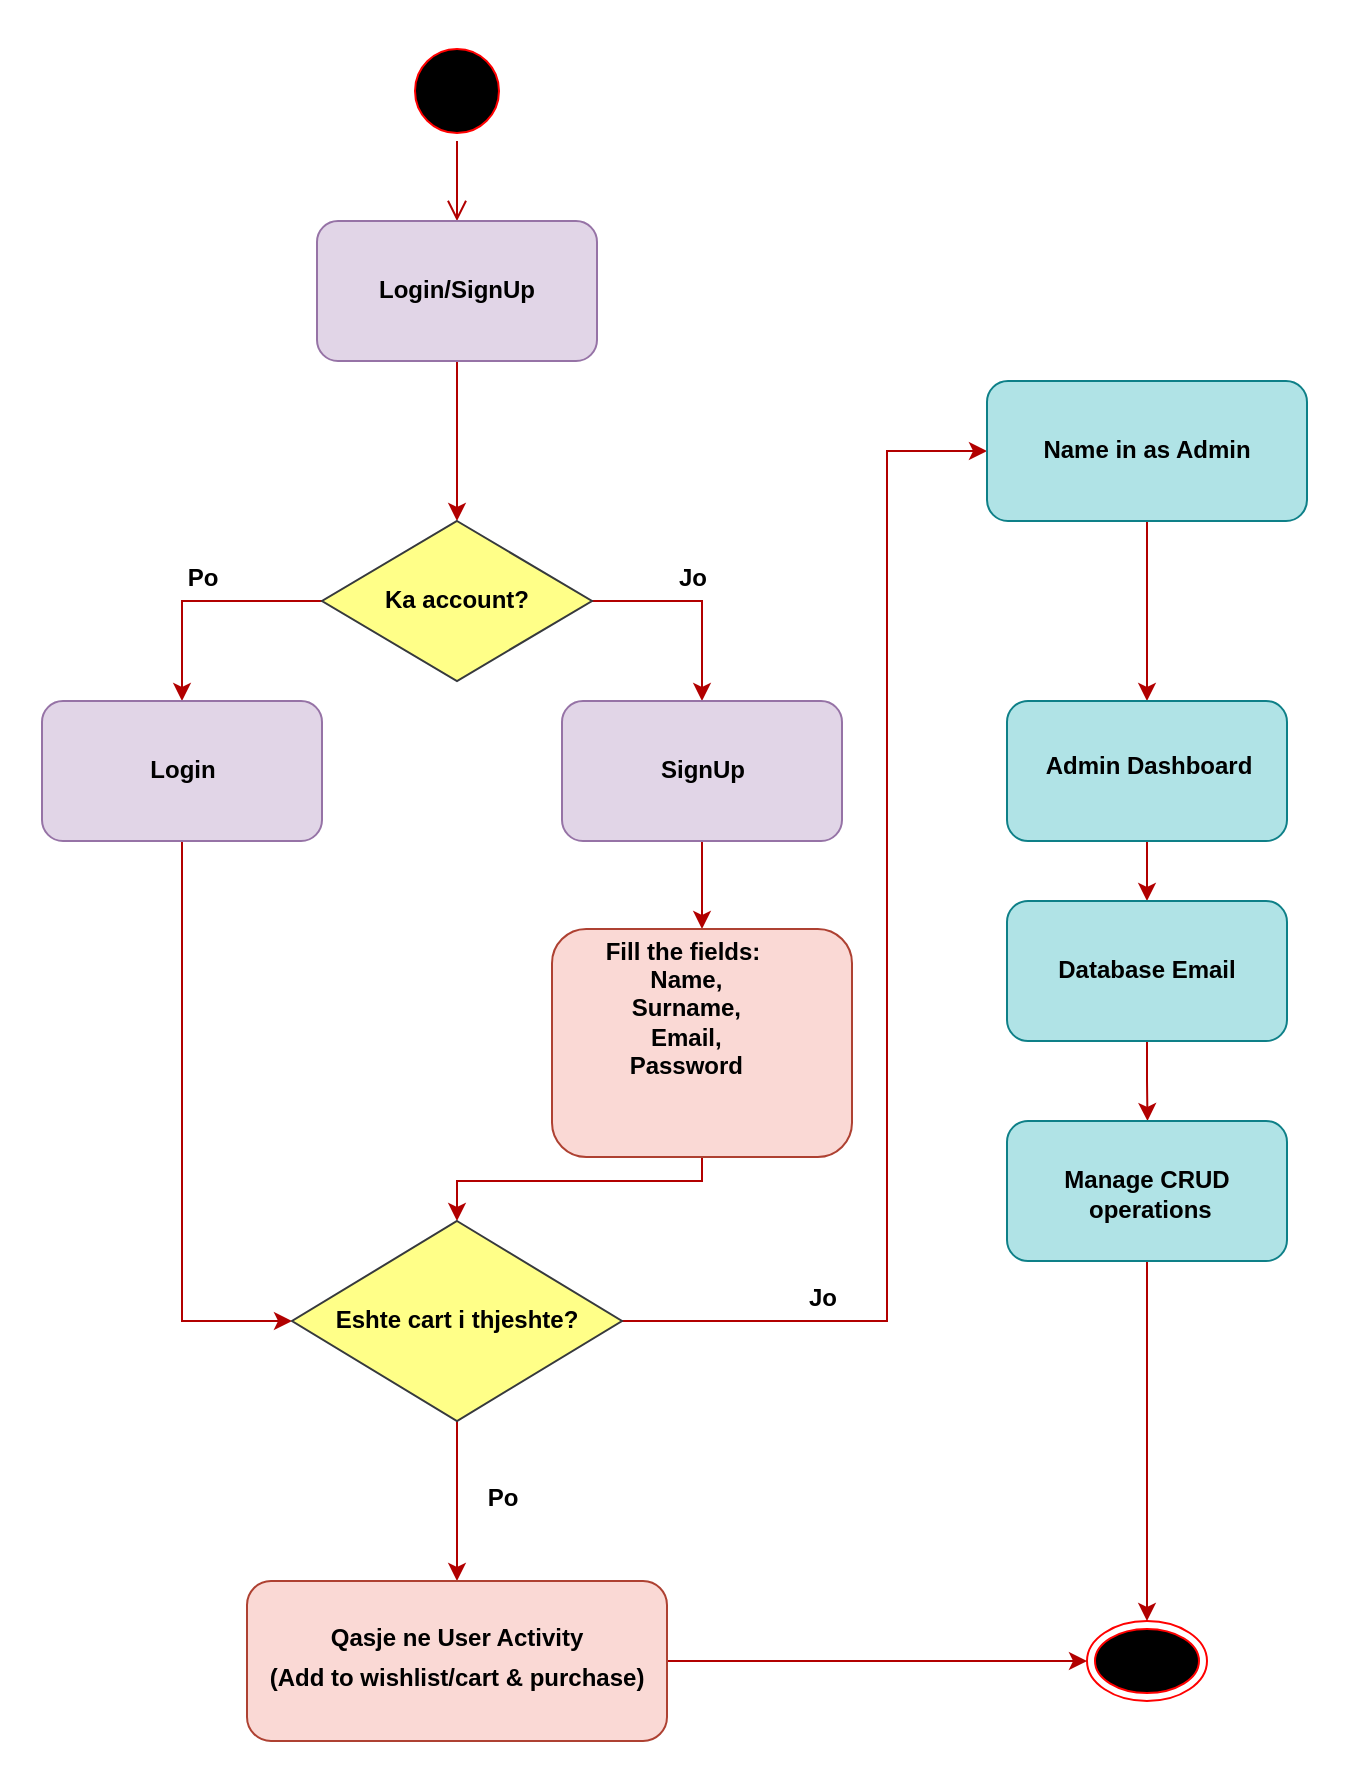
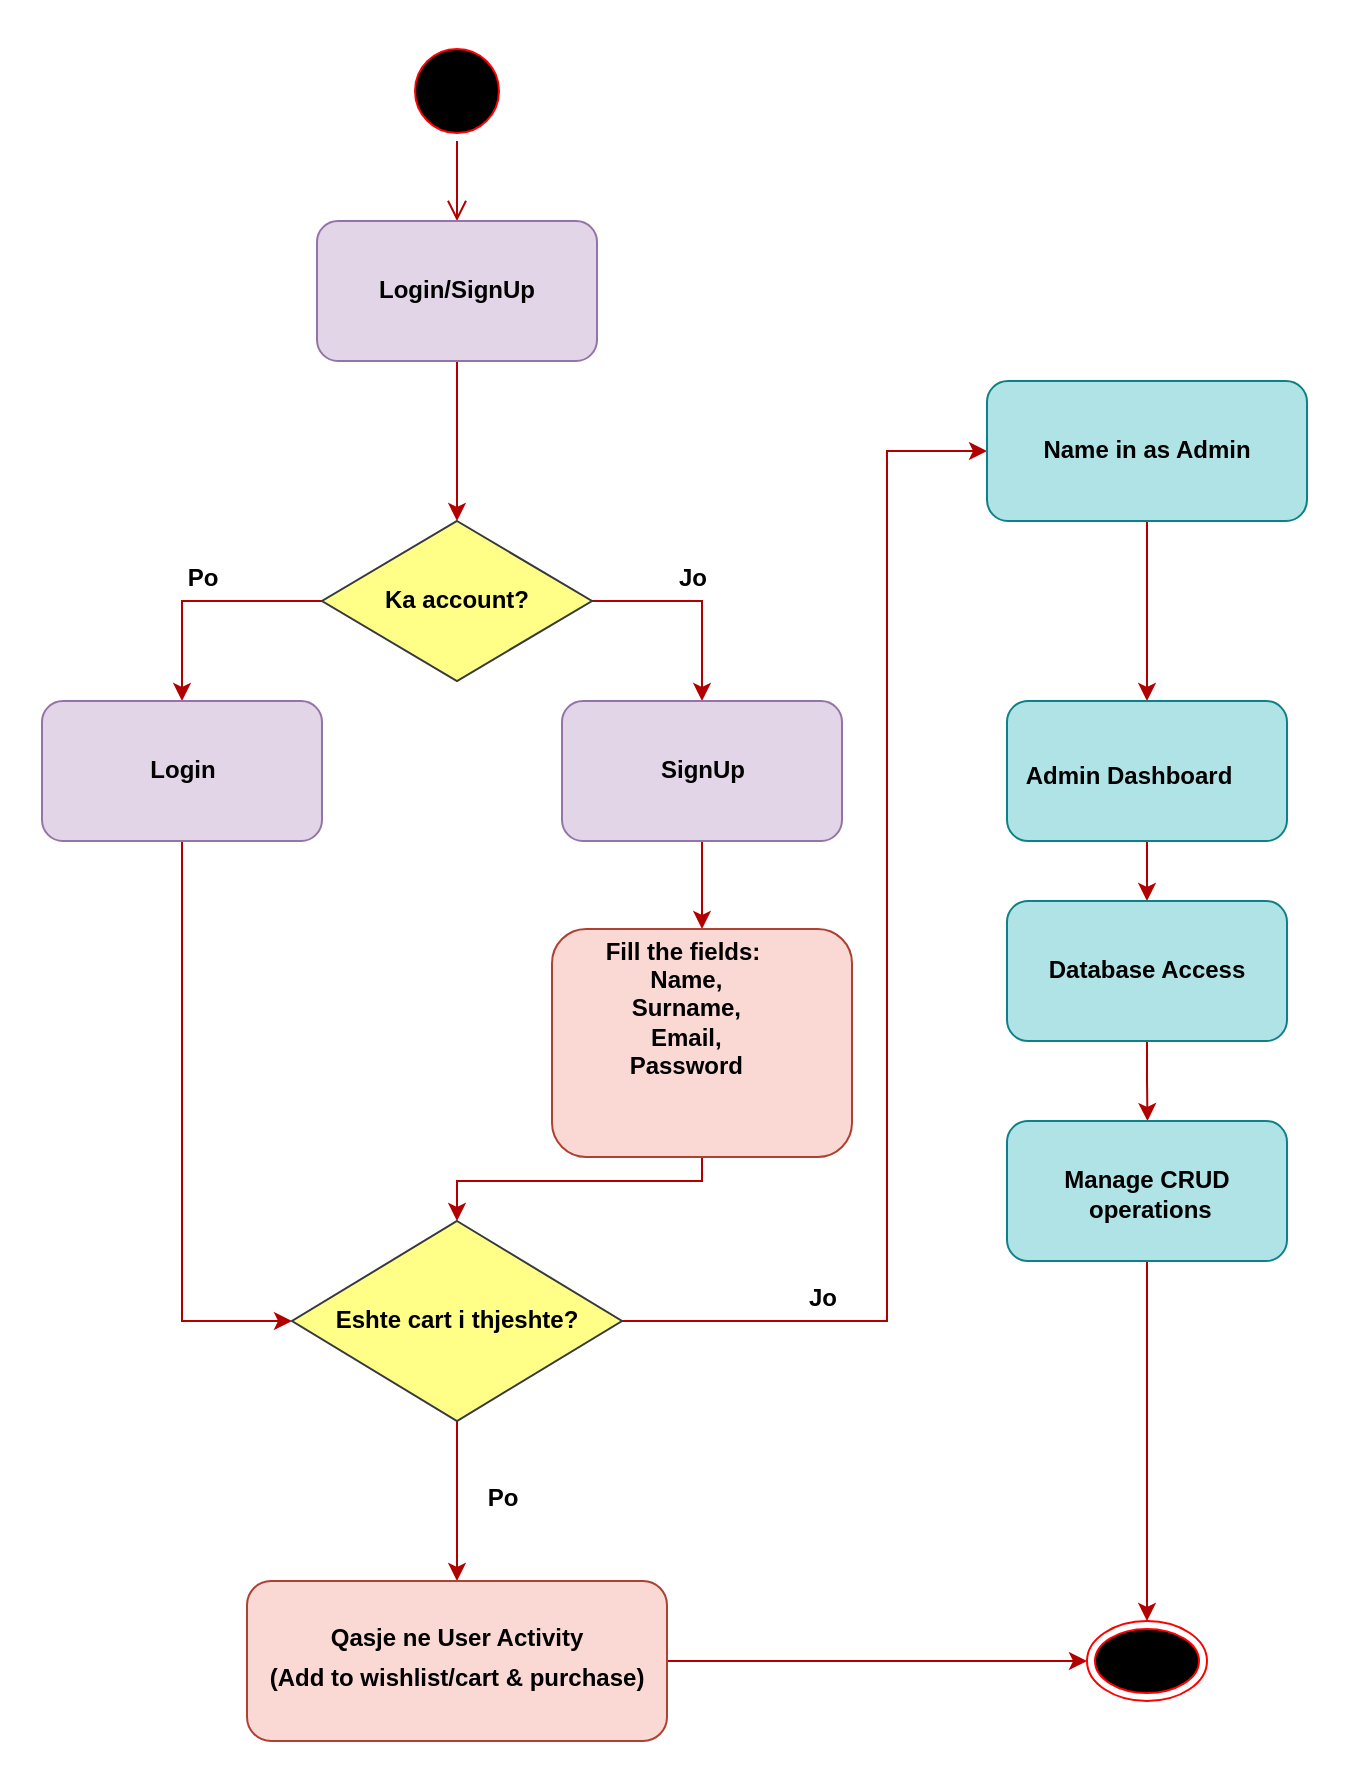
  <mxCell id="0" />
  <mxCell id="1" parent="0" />
  <mxCell id="2" value="" style="ellipse;html=1;shape=startState;fillColor=#000000;strokeColor=#ff0000;" vertex="1" parent="1"><mxGeometry x="203" y="20" width="50" height="50" as="geometry" /></mxCell>
  <mxCell id="3" value="" style="edgeStyle=orthogonalEdgeStyle;html=1;verticalAlign=bottom;endArrow=open;endSize=8;strokeColor=#B20000;rounded=0;fillColor=#e51400;" edge="1" source="2" parent="1"><mxGeometry relative="1" as="geometry"><mxPoint x="228" y="110" as="targetPoint" /></mxGeometry></mxCell>
  <mxCell id="4" value="" style="ellipse;html=1;shape=endState;fillColor=#000000;strokeColor=#ff0000;" vertex="1" parent="1"><mxGeometry x="543" y="810" width="60" height="40" as="geometry" /></mxCell>
  <mxCell id="5" style="edgeStyle=orthogonalEdgeStyle;rounded=0;orthogonalLoop=1;jettySize=auto;html=1;exitX=0.5;exitY=1;exitDx=0;exitDy=0;entryX=0.5;entryY=0;entryDx=0;entryDy=0;fillColor=#e51400;strokeColor=#B20000;" edge="1" parent="1" source="6" target="10"><mxGeometry relative="1" as="geometry" /></mxCell>
  <mxCell id="6" value="" style="rounded=1;whiteSpace=wrap;html=1;fillColor=#e1d5e7;strokeColor=#9673a6;" vertex="1" parent="1"><mxGeometry x="158" y="110" width="140" height="70" as="geometry" /></mxCell>
  <mxCell id="7" value="Login/SignUp" style="text;align=center;fontStyle=1;verticalAlign=middle;spacingLeft=3;spacingRight=3;strokeColor=none;rotatable=0;points=[[0,0.5],[1,0.5]];portConstraint=eastwest;html=1;" vertex="1" parent="1"><mxGeometry x="180.5" y="126" width="95" height="38" as="geometry" /></mxCell>
  <mxCell id="8" style="edgeStyle=orthogonalEdgeStyle;rounded=0;orthogonalLoop=1;jettySize=auto;html=1;exitX=0;exitY=0.5;exitDx=0;exitDy=0;entryX=0.5;entryY=0;entryDx=0;entryDy=0;fillColor=#e51400;strokeColor=#B20000;" edge="1" parent="1" source="10" target="15"><mxGeometry relative="1" as="geometry" /></mxCell>
  <mxCell id="9" style="edgeStyle=orthogonalEdgeStyle;rounded=0;orthogonalLoop=1;jettySize=auto;html=1;exitX=1;exitY=0.5;exitDx=0;exitDy=0;entryX=0.5;entryY=0;entryDx=0;entryDy=0;fillColor=#e51400;strokeColor=#B20000;" edge="1" parent="1" source="10" target="13"><mxGeometry relative="1" as="geometry" /></mxCell>
  <mxCell id="10" value="" style="rhombus;whiteSpace=wrap;html=1;fillColor=#ffff88;strokeColor=#36393d;" vertex="1" parent="1"><mxGeometry x="160.5" y="260" width="135" height="80" as="geometry" /></mxCell>
  <mxCell id="11" value="Ka account?" style="text;align=center;fontStyle=1;verticalAlign=middle;spacingLeft=3;spacingRight=3;strokeColor=none;rotatable=0;points=[[0,0.5],[1,0.5]];portConstraint=eastwest;html=1;" vertex="1" parent="1"><mxGeometry x="180.5" y="281" width="95" height="38" as="geometry" /></mxCell>
  <mxCell id="12" style="edgeStyle=orthogonalEdgeStyle;rounded=0;orthogonalLoop=1;jettySize=auto;html=1;exitX=0.5;exitY=1;exitDx=0;exitDy=0;fillColor=#e51400;strokeColor=#B20000;" edge="1" parent="1" source="13" target="19"><mxGeometry relative="1" as="geometry"><mxPoint x="350.5" y="510" as="targetPoint" /></mxGeometry></mxCell>
  <mxCell id="13" value="" style="rounded=1;whiteSpace=wrap;html=1;fillColor=#e1d5e7;strokeColor=#9673a6;" vertex="1" parent="1"><mxGeometry x="280.5" y="350" width="140" height="70" as="geometry" /></mxCell>
  <mxCell id="14" style="edgeStyle=orthogonalEdgeStyle;rounded=0;orthogonalLoop=1;jettySize=auto;html=1;exitX=0.5;exitY=1;exitDx=0;exitDy=0;entryX=0;entryY=0.5;entryDx=0;entryDy=0;fillColor=#e51400;strokeColor=#B20000;" edge="1" parent="1" source="15" target="23"><mxGeometry relative="1" as="geometry" /></mxCell>
  <mxCell id="15" value="" style="rounded=1;whiteSpace=wrap;html=1;fillColor=#e1d5e7;strokeColor=#9673a6;" vertex="1" parent="1"><mxGeometry x="20.5" y="350" width="140" height="70" as="geometry" /></mxCell>
  <mxCell id="16" value="SignUp" style="text;align=center;fontStyle=1;verticalAlign=middle;spacingLeft=3;spacingRight=3;strokeColor=none;rotatable=0;points=[[0,0.5],[1,0.5]];portConstraint=eastwest;html=1;" vertex="1" parent="1"><mxGeometry x="303" y="366" width="95" height="38" as="geometry" /></mxCell>
  <mxCell id="17" value="Login" style="text;align=center;fontStyle=1;verticalAlign=middle;spacingLeft=3;spacingRight=3;strokeColor=none;rotatable=0;points=[[0,0.5],[1,0.5]];portConstraint=eastwest;html=1;" vertex="1" parent="1"><mxGeometry x="43" y="366" width="95" height="38" as="geometry" /></mxCell>
  <mxCell id="18" style="edgeStyle=orthogonalEdgeStyle;rounded=0;orthogonalLoop=1;jettySize=auto;html=1;exitX=0.5;exitY=1;exitDx=0;exitDy=0;entryX=0.5;entryY=0;entryDx=0;entryDy=0;fillColor=#e51400;strokeColor=#B20000;" edge="1" parent="1" source="19" target="23"><mxGeometry relative="1" as="geometry"><Array as="points"><mxPoint x="351" y="590" /><mxPoint x="228" y="590" /></Array></mxGeometry></mxCell>
  <mxCell id="19" value="" style="rounded=1;whiteSpace=wrap;html=1;fillColor=#fad9d5;strokeColor=#ae4132;" vertex="1" parent="1"><mxGeometry x="275.5" y="464" width="150" height="114" as="geometry" /></mxCell>
  <mxCell id="20" value="Fill the fields:&lt;div&gt;&amp;nbsp;Name,&lt;div&gt;&amp;nbsp;Surname,&lt;div&gt;&amp;nbsp;Email,&lt;/div&gt;&lt;div&gt;&amp;nbsp;Password&lt;/div&gt;&lt;/div&gt;&lt;/div&gt;" style="text;align=center;fontStyle=1;verticalAlign=middle;spacingLeft=3;spacingRight=3;strokeColor=none;rotatable=0;points=[[0,0.5],[1,0.5]];portConstraint=eastwest;html=1;" vertex="1" parent="1"><mxGeometry x="293" y="485" width="95" height="38" as="geometry" /></mxCell>
  <mxCell id="21" style="edgeStyle=orthogonalEdgeStyle;rounded=0;orthogonalLoop=1;jettySize=auto;html=1;exitX=0.5;exitY=1;exitDx=0;exitDy=0;entryX=0.5;entryY=0;entryDx=0;entryDy=0;fillColor=#e51400;strokeColor=#B20000;" edge="1" parent="1" source="23" target="30"><mxGeometry relative="1" as="geometry"><mxPoint x="228" y="780" as="targetPoint" /></mxGeometry></mxCell>
  <mxCell id="22" style="edgeStyle=orthogonalEdgeStyle;rounded=0;orthogonalLoop=1;jettySize=auto;html=1;exitX=1;exitY=0.5;exitDx=0;exitDy=0;entryX=0;entryY=0.5;entryDx=0;entryDy=0;fillColor=#e51400;strokeColor=#B20000;" edge="1" parent="1" source="23" target="35"><mxGeometry relative="1" as="geometry"><mxPoint x="403" y="660" as="targetPoint" /><Array as="points"><mxPoint x="443" y="660" /><mxPoint x="443" y="225" /></Array></mxGeometry></mxCell>
  <mxCell id="23" value="" style="rhombus;whiteSpace=wrap;html=1;fillColor=#ffff88;strokeColor=#36393d;" vertex="1" parent="1"><mxGeometry x="145.5" y="610" width="165" height="100" as="geometry" /></mxCell>
  <mxCell id="24" value="Eshte cart i thjeshte?" style="text;align=center;fontStyle=1;verticalAlign=middle;spacingLeft=3;spacingRight=3;strokeColor=none;rotatable=0;points=[[0,0.5],[1,0.5]];portConstraint=eastwest;html=1;" vertex="1" parent="1"><mxGeometry x="180.5" y="641" width="95" height="38" as="geometry" /></mxCell>
  <mxCell id="25" value="Jo" style="text;align=center;fontStyle=1;verticalAlign=middle;spacingLeft=3;spacingRight=3;strokeColor=none;rotatable=0;points=[[0,0.5],[1,0.5]];portConstraint=eastwest;html=1;" vertex="1" parent="1"><mxGeometry x="298" y="270" width="95" height="38" as="geometry" /></mxCell>
  <mxCell id="26" value="Po" style="text;align=center;fontStyle=1;verticalAlign=middle;spacingLeft=3;spacingRight=3;strokeColor=none;rotatable=0;points=[[0,0.5],[1,0.5]];portConstraint=eastwest;html=1;" vertex="1" parent="1"><mxGeometry x="53" y="270" width="95" height="38" as="geometry" /></mxCell>
  <mxCell id="27" value="Po" style="text;align=center;fontStyle=1;verticalAlign=middle;spacingLeft=3;spacingRight=3;strokeColor=none;rotatable=0;points=[[0,0.5],[1,0.5]];portConstraint=eastwest;html=1;" vertex="1" parent="1"><mxGeometry x="203" y="730" width="95" height="38" as="geometry" /></mxCell>
  <mxCell id="28" value="Jo" style="text;align=center;fontStyle=1;verticalAlign=middle;spacingLeft=3;spacingRight=3;strokeColor=none;rotatable=0;points=[[0,0.5],[1,0.5]];portConstraint=eastwest;html=1;" vertex="1" parent="1"><mxGeometry x="363" y="630" width="95" height="38" as="geometry" /></mxCell>
  <mxCell id="29" style="edgeStyle=orthogonalEdgeStyle;rounded=0;orthogonalLoop=1;jettySize=auto;html=1;exitX=1;exitY=0.5;exitDx=0;exitDy=0;entryX=0;entryY=0.5;entryDx=0;entryDy=0;fillColor=#e51400;strokeColor=#B20000;" edge="1" parent="1" source="30" target="4"><mxGeometry relative="1" as="geometry" /></mxCell>
  <mxCell id="30" value="" style="rounded=1;whiteSpace=wrap;html=1;fillColor=#fad9d5;strokeColor=#ae4132;" vertex="1" parent="1"><mxGeometry x="123" y="790" width="210" height="80" as="geometry" /></mxCell>
  <mxCell id="31" value="Qasje ne User Activity" style="text;align=center;fontStyle=1;verticalAlign=middle;spacingLeft=3;spacingRight=3;strokeColor=none;rotatable=0;points=[[0,0.5],[1,0.5]];portConstraint=eastwest;html=1;" vertex="1" parent="1"><mxGeometry x="180.5" y="800" width="95" height="38" as="geometry" /></mxCell>
  <mxCell id="32" value="(Add to wishlist/cart &amp;amp; purchase)" style="text;align=center;fontStyle=1;verticalAlign=middle;spacingLeft=3;spacingRight=3;strokeColor=none;rotatable=0;points=[[0,0.5],[1,0.5]];portConstraint=eastwest;html=1;" vertex="1" parent="1"><mxGeometry x="180.5" y="820" width="95" height="38" as="geometry" /></mxCell>
  <mxCell id="33" style="edgeStyle=orthogonalEdgeStyle;rounded=0;orthogonalLoop=1;jettySize=auto;html=1;exitX=1;exitY=0.5;exitDx=0;exitDy=0;" edge="1" parent="1" source="32" target="32"><mxGeometry relative="1" as="geometry" /></mxCell>
  <mxCell id="34" style="edgeStyle=orthogonalEdgeStyle;rounded=0;orthogonalLoop=1;jettySize=auto;html=1;exitX=0.5;exitY=1;exitDx=0;exitDy=0;entryX=0.5;entryY=0;entryDx=0;entryDy=0;fillColor=#e51400;strokeColor=#B20000;" edge="1" parent="1" source="35" target="38"><mxGeometry relative="1" as="geometry"><Array as="points"><mxPoint x="573" y="340" /><mxPoint x="573" y="340" /></Array></mxGeometry></mxCell>
  <mxCell id="35" value="" style="rounded=1;whiteSpace=wrap;html=1;fillColor=#b0e3e6;strokeColor=#0e8088;" vertex="1" parent="1"><mxGeometry x="493" y="190" width="160" height="70" as="geometry" /></mxCell>
  <mxCell id="36" value="Name in as Admin" style="text;align=center;fontStyle=1;verticalAlign=middle;spacingLeft=3;spacingRight=3;strokeColor=none;rotatable=0;points=[[0,0.5],[1,0.5]];portConstraint=eastwest;html=1;" vertex="1" parent="1"><mxGeometry x="525.5" y="206" width="95" height="38" as="geometry" /></mxCell>
  <mxCell id="37" style="edgeStyle=orthogonalEdgeStyle;rounded=0;orthogonalLoop=1;jettySize=auto;html=1;exitX=0.5;exitY=1;exitDx=0;exitDy=0;entryX=0.5;entryY=0;entryDx=0;entryDy=0;fillColor=#e51400;strokeColor=#B20000;" edge="1" parent="1" source="38" target="41"><mxGeometry relative="1" as="geometry" /></mxCell>
  <mxCell id="38" value="" style="rounded=1;whiteSpace=wrap;html=1;fillColor=#b0e3e6;strokeColor=#0e8088;" vertex="1" parent="1"><mxGeometry x="503" y="350" width="140" height="70" as="geometry" /></mxCell>
- <mxCell id="39" value="Admin Dashboard" style="text;align=center;fontStyle=1;verticalAlign=middle;spacingLeft=3;spacingRight=3;strokeColor=none;rotatable=0;points=[[0,0.5],[1,0.5]];portConstraint=eastwest;html=1;" vertex="1" parent="1"><mxGeometry x="525.5" y="366" width="97.5" height="34" as="geometry" /></mxCell>
+ <mxCell id="39" value="Admin Dashboard" style="text;align=center;fontStyle=1;verticalAlign=middle;spacingLeft=3;spacingRight=3;strokeColor=none;rotatable=0;points=[[0,0.5],[1,0.5]];portConstraint=eastwest;html=1;" vertex="1" parent="1"><mxGeometry x="515.5" y="371" width="97.5" height="34" as="geometry" /></mxCell>
  <mxCell id="40" style="edgeStyle=orthogonalEdgeStyle;rounded=0;orthogonalLoop=1;jettySize=auto;html=1;exitX=0.5;exitY=1;exitDx=0;exitDy=0;fillColor=#e51400;strokeColor=#B20000;" edge="1" parent="1" source="41"><mxGeometry relative="1" as="geometry"><mxPoint x="573.25" y="560" as="targetPoint" /></mxGeometry></mxCell>
  <mxCell id="41" value="" style="rounded=1;whiteSpace=wrap;html=1;fillColor=#b0e3e6;strokeColor=#0e8088;" vertex="1" parent="1"><mxGeometry x="503" y="450" width="140" height="70" as="geometry" /></mxCell>
- <mxCell id="42" value="Database Email" style="text;align=center;fontStyle=1;verticalAlign=middle;spacingLeft=3;spacingRight=3;strokeColor=none;rotatable=0;points=[[0,0.5],[1,0.5]];portConstraint=eastwest;html=1;" vertex="1" parent="1"><mxGeometry x="525.5" y="466" width="95" height="38" as="geometry" /></mxCell>
+ <mxCell id="42" value="Database Access" style="text;align=center;fontStyle=1;verticalAlign=middle;spacingLeft=3;spacingRight=3;strokeColor=none;rotatable=0;points=[[0,0.5],[1,0.5]];portConstraint=eastwest;html=1;" vertex="1" parent="1"><mxGeometry x="525.5" y="466" width="95" height="38" as="geometry" /></mxCell>
  <mxCell id="43" style="edgeStyle=orthogonalEdgeStyle;rounded=0;orthogonalLoop=1;jettySize=auto;html=1;exitX=0.5;exitY=1;exitDx=0;exitDy=0;entryX=0.5;entryY=0;entryDx=0;entryDy=0;fillColor=#e51400;strokeColor=#B20000;" edge="1" parent="1" source="44" target="4"><mxGeometry relative="1" as="geometry" /></mxCell>
  <mxCell id="44" value="" style="rounded=1;whiteSpace=wrap;html=1;fillColor=#b0e3e6;strokeColor=#0e8088;" vertex="1" parent="1"><mxGeometry x="503" y="560" width="140" height="70" as="geometry" /></mxCell>
  <mxCell id="45" value="Manage CRUD&lt;div&gt;&amp;nbsp;operations&lt;/div&gt;" style="text;align=center;fontStyle=1;verticalAlign=middle;spacingLeft=3;spacingRight=3;strokeColor=none;rotatable=0;points=[[0,0.5],[1,0.5]];portConstraint=eastwest;html=1;" vertex="1" parent="1"><mxGeometry x="525.5" y="578" width="95" height="38" as="geometry" /></mxCell>
